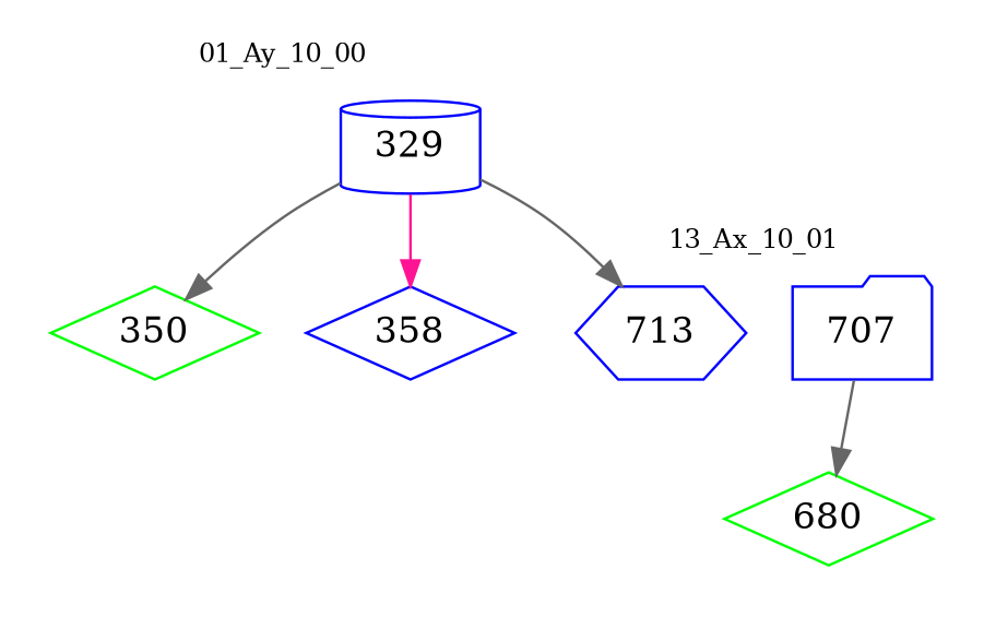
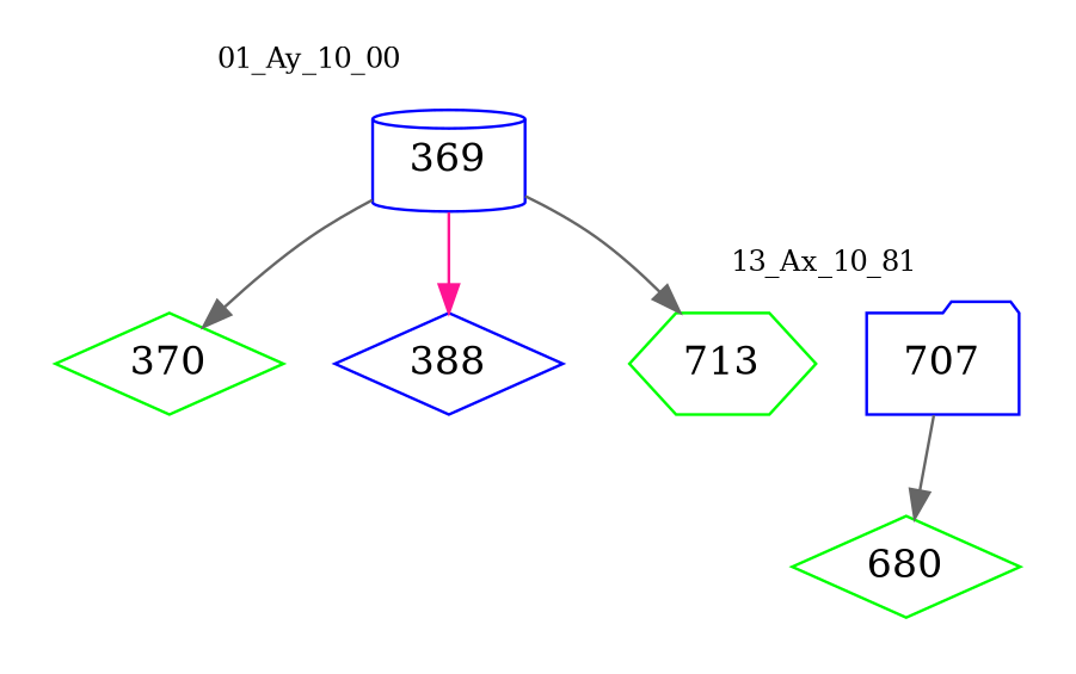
  digraph {
    node [color=blue shape=diamond]
    edge [color=gray40]
    n1 [label=707 shape=folder]
    n2 [color=green label=680]
-   n3 [label=713 shape=hexagon]
-   n4 [label=329 shape=cylinder]
-   n5 [color=green label=350]
-   n6 [label=358]
+   n3 [color=green label=713 shape=hexagon]
+   n4 [label=369 shape=cylinder]
+   n5 [color=green label=370]
+   n6 [label=388]
    subgraph cluster_1 {
      color=white
      fontsize=10
-     label="13_Ax_10_01"
+     label="13_Ax_10_81"
      n1
      n2
      n3
    }
    subgraph cluster_2 {
      color=white
      fontsize=10
      label="01_Ay_10_00"
      n4
      n5
      n6
    }
    n1 -> n2
    n4 -> n3
    n4 -> n5
    n4 -> n6 [color=deeppink]
  }
